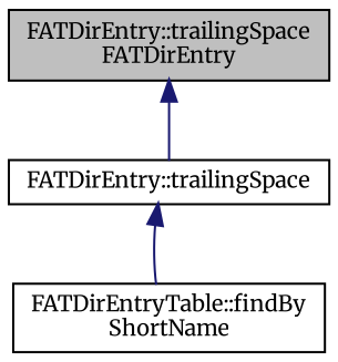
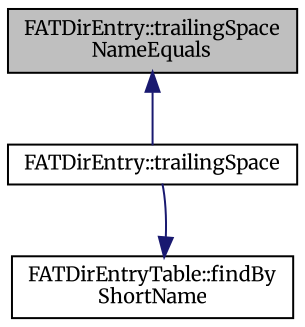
  digraph {
    fontname=Merriweather
    rankdir=TB
    node [color=black fillcolor=white fontname=Merriweather fontsize=10 shape=record style=filled]
    edge [color=midnightblue dir=back fontname=Merriweather fontsize=10 labelfontname=Helvetica labelfontsize=10 style=solid]
-   n1 [fillcolor=grey75 fontcolor=black height=0.2 label="FATDirEntry::trailingSpace\lFATDirEntry" width=0.4]
+   n1 [fillcolor=grey75 fontcolor=black height=0.2 label="FATDirEntry::trailingSpace\lNameEquals" width=0.4]
    n2 [height=0.2 label="FATDirEntry::trailingSpace" width=0.4]
    n3 [height=0.2 label="FATDirEntryTable::findBy\lShortName" width=0.4]
    n1 -> n2
-   n2 -> n3
+   n3 -> n2
  }
